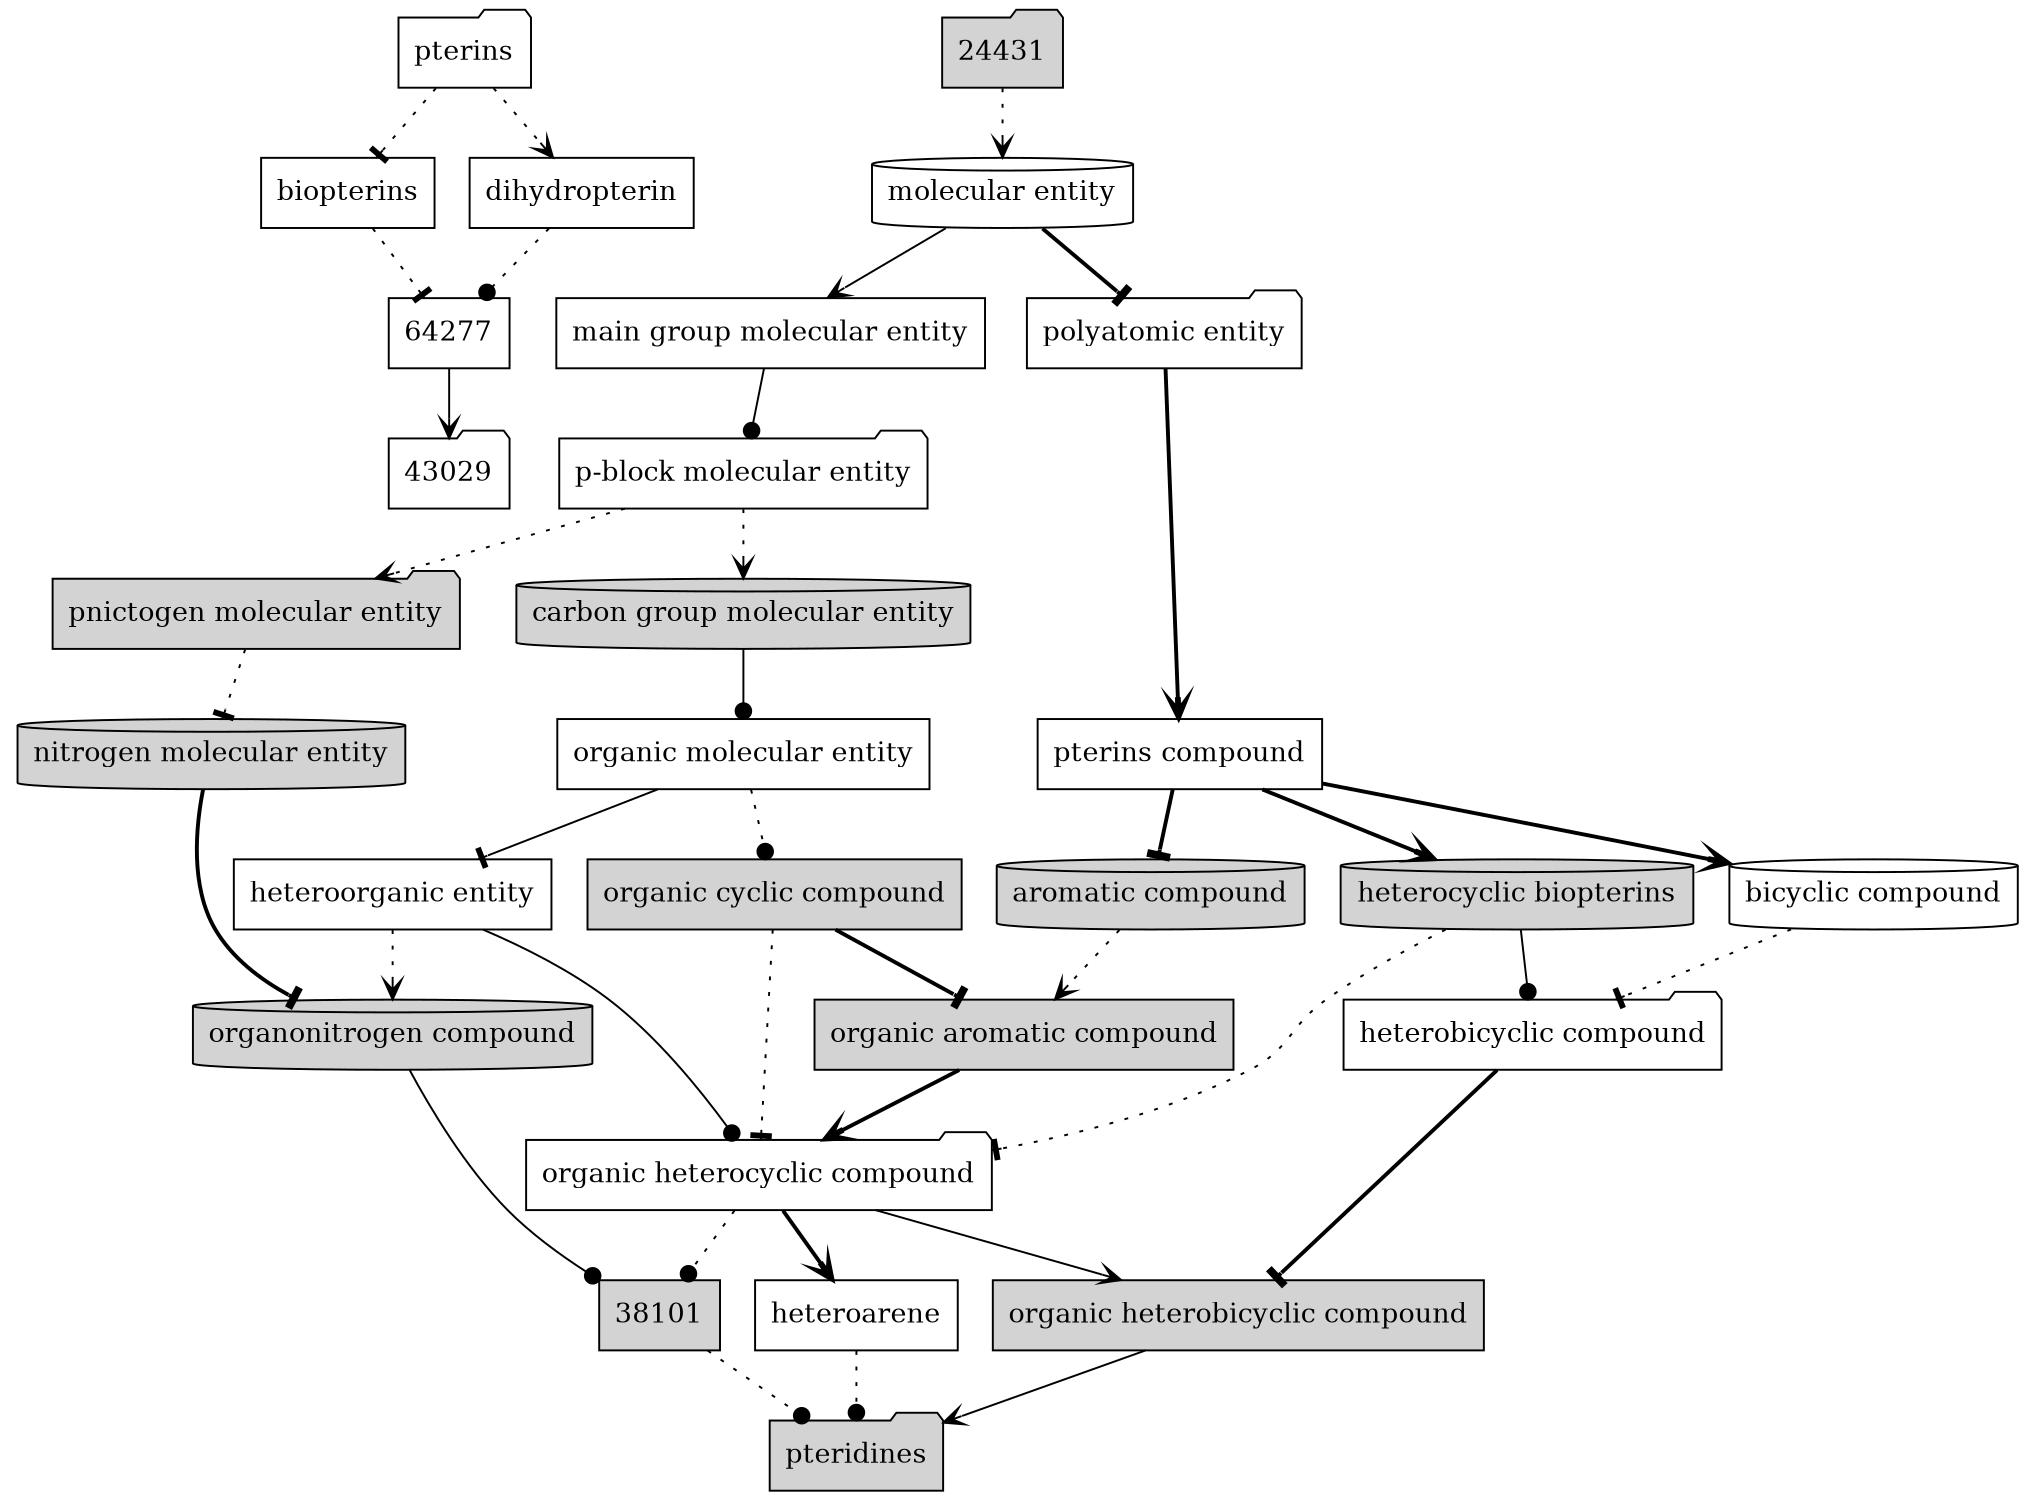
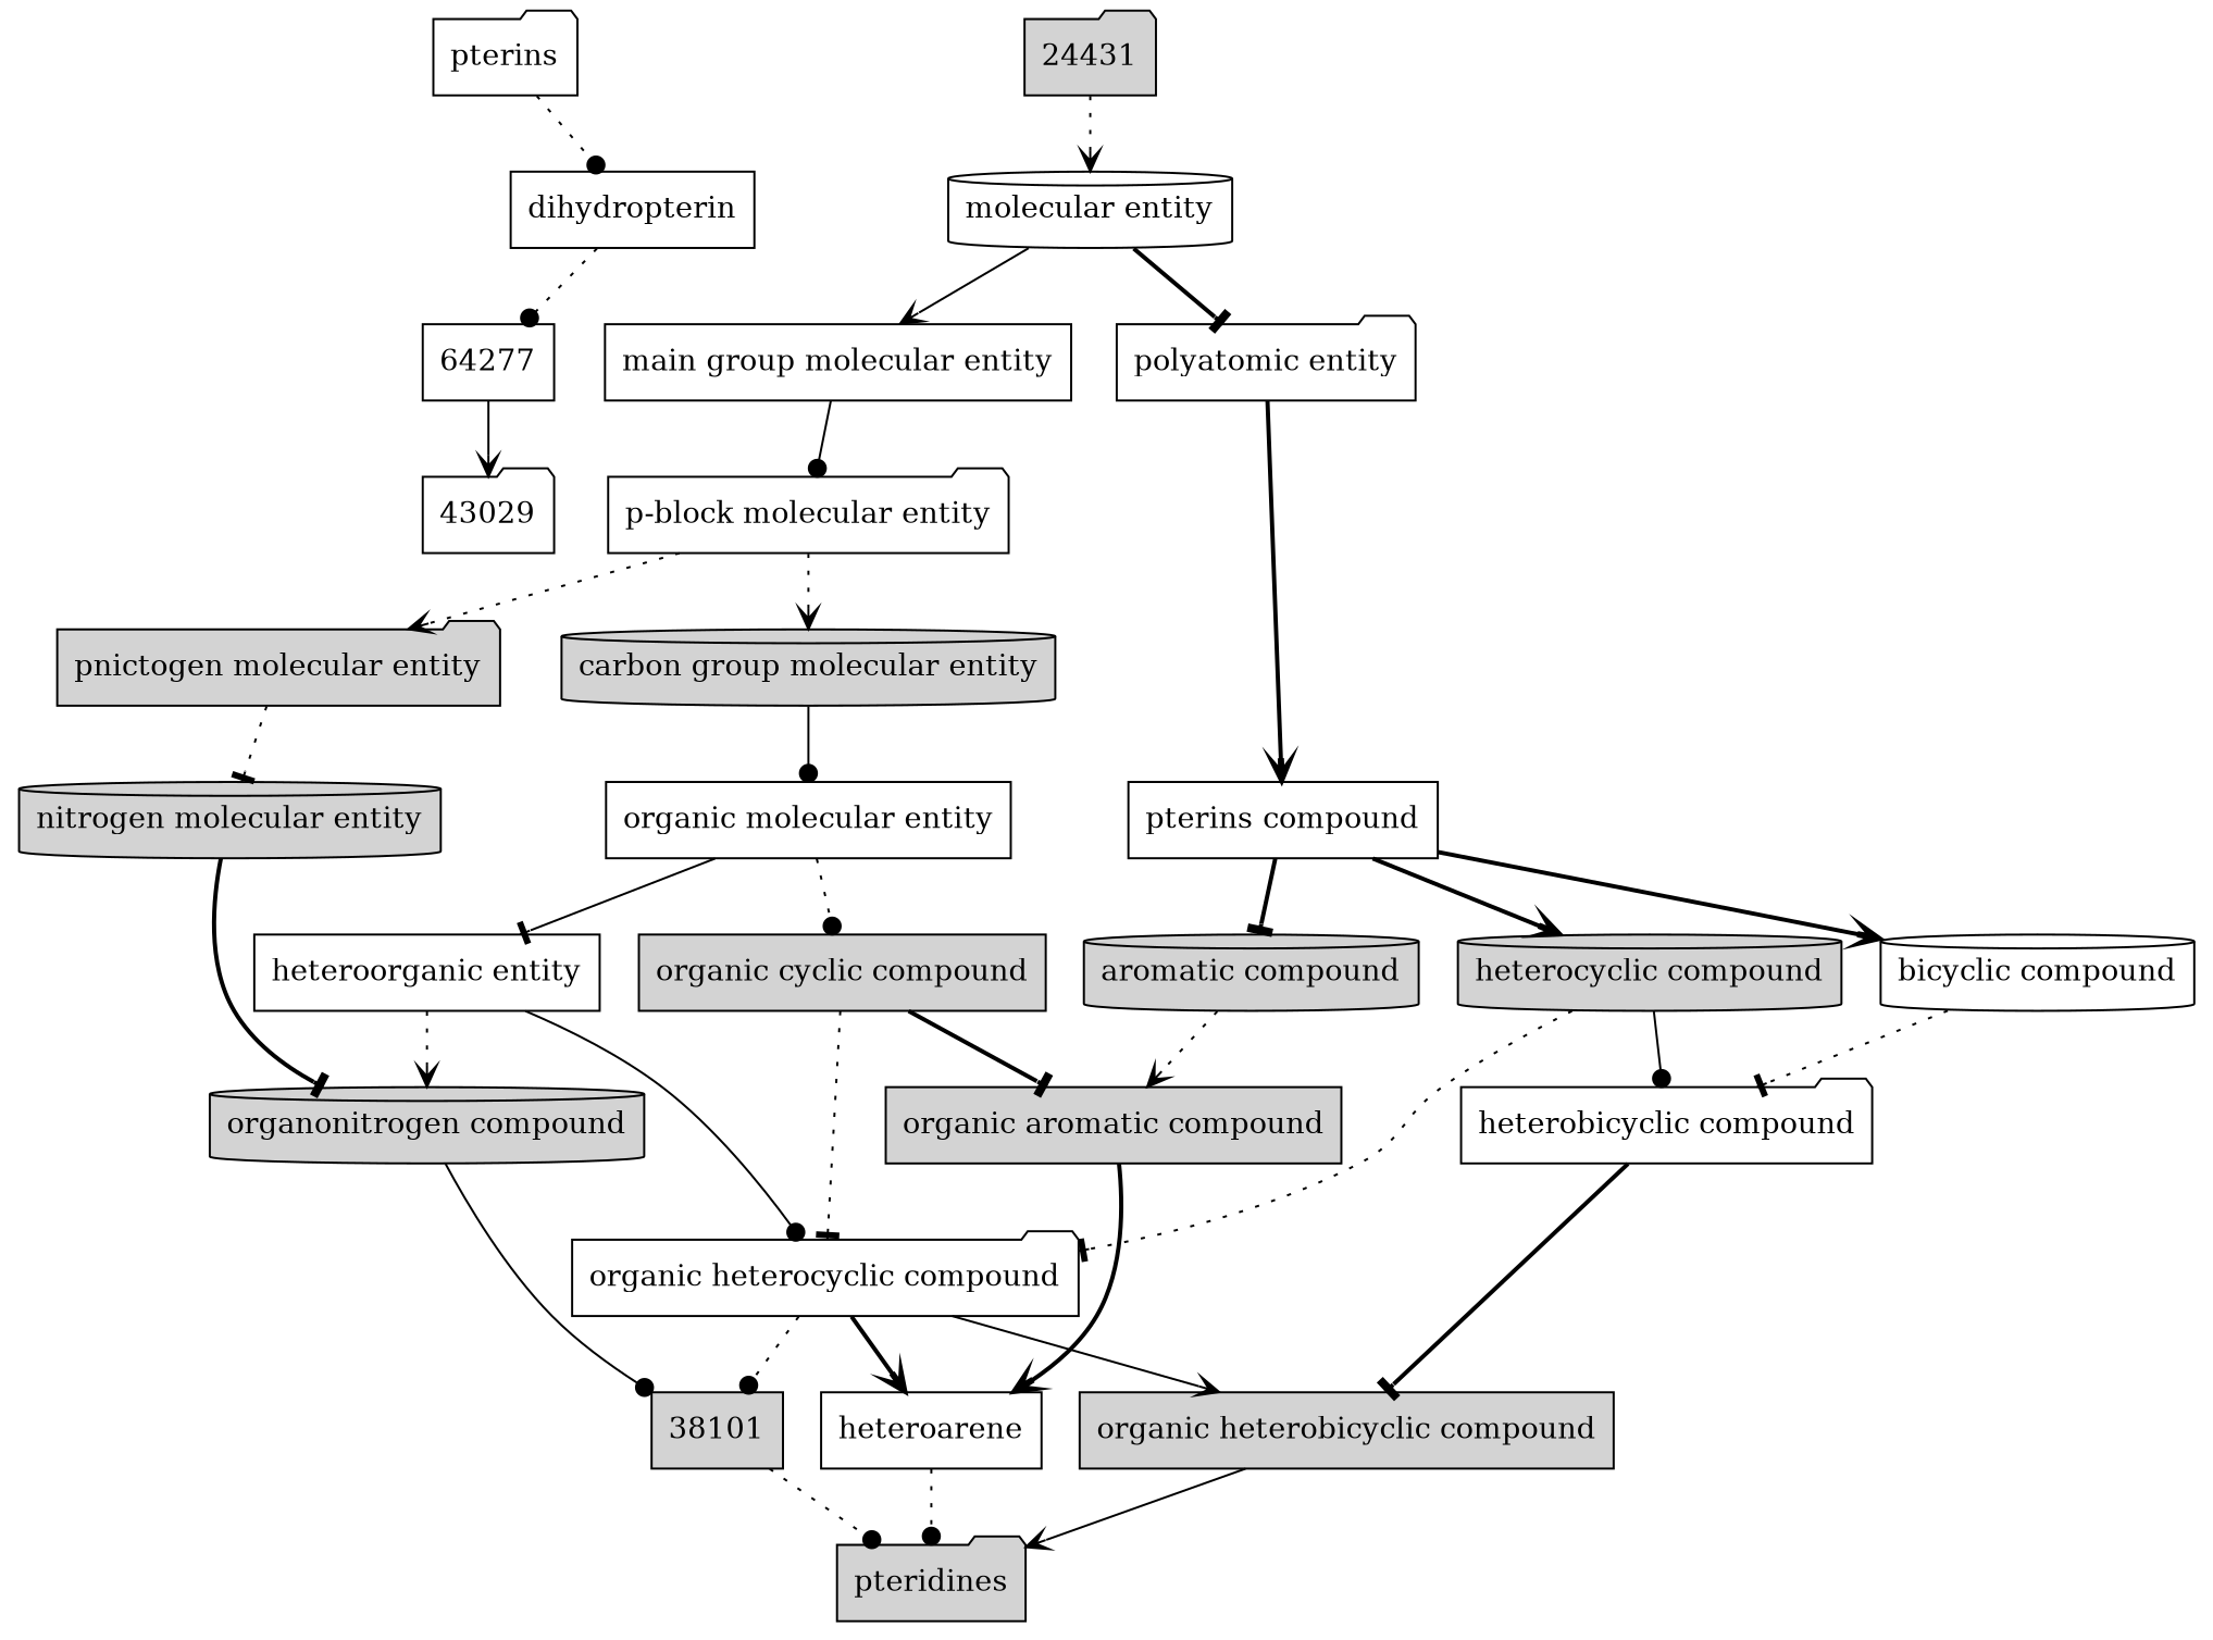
  digraph {
    node [fillcolor=white shape=box style=filled]
    edge [arrowhead=vee style=dotted]
    n1 [label=43029 shape=folder]
    n2 [label=64277]
-   n3 [label=biopterins]
    n4 [label=dihydropterin]
    n5 [label=pterins shape=folder]
    n6 [fillcolor=lightgrey label=pteridines shape=folder]
    n7 [fillcolor=lightgrey label=38101]
    n8 [label=heteroarene]
    n9 [fillcolor=lightgrey label="organic heterobicyclic compound"]
    n10 [label="organic heterocyclic compound" shape=folder]
    n11 [fillcolor=lightgrey label="organonitrogen compound" shape=cylinder]
    n12 [fillcolor=lightgrey label="organic aromatic compound"]
    n13 [label="heterobicyclic compound" shape=folder]
    n14 [label="heteroorganic entity"]
    n15 [fillcolor=lightgrey label="organic cyclic compound"]
-   n16 [fillcolor=lightgrey label="heterocyclic biopterins" shape=cylinder]
+   n16 [fillcolor=lightgrey label="heterocyclic compound" shape=cylinder]
    n17 [fillcolor=lightgrey label="nitrogen molecular entity" shape=cylinder]
    n18 [fillcolor=lightgrey label="aromatic compound" shape=cylinder]
    n19 [label="bicyclic compound" shape=cylinder]
    n20 [label="organic molecular entity"]
    n21 [label="pterins compound"]
    n22 [fillcolor=lightgrey label="pnictogen molecular entity" shape=folder]
    n23 [fillcolor=lightgrey label="carbon group molecular entity" shape=cylinder]
    n24 [label="polyatomic entity" shape=folder]
    n25 [label="p-block molecular entity" shape=folder]
    n26 [label="molecular entity" shape=cylinder]
    n27 [label="main group molecular entity"]
    n28 [fillcolor=lightgrey label=24431 shape=folder]
    n2 -> n1 [style=solid]
-   n3 -> n2 [arrowhead=tee]
    n4 -> n2 [arrowhead=dot]
-   n5 -> n3 [arrowhead=tee]
-   n5 -> n4
+   n5 -> n4 [arrowhead=dot]
    n7 -> n6 [arrowhead=dot]
    n8 -> n6 [arrowhead=dot]
    n9 -> n6 [style=solid]
    n10 -> n7 [arrowhead=dot]
    n10 -> n8 [style=bold]
    n10 -> n9 [style=solid]
    n11 -> n7 [arrowhead=dot style=solid]
-   n12 -> n10 [style=bold]
+   n12 -> n8 [style=bold]
    n13 -> n9 [arrowhead=tee style=bold]
    n14 -> n10 [arrowhead=dot style=solid]
    n14 -> n11
    n15 -> n10 [arrowhead=tee]
    n15 -> n12 [arrowhead=tee style=bold]
    n16 -> n10 [arrowhead=tee]
    n16 -> n13 [arrowhead=dot style=solid]
    n17 -> n11 [arrowhead=tee style=bold]
    n18 -> n12
    n19 -> n13 [arrowhead=tee]
    n20 -> n14 [arrowhead=tee style=solid]
    n20 -> n15 [arrowhead=dot]
    n21 -> n16 [style=bold]
    n21 -> n18 [arrowhead=tee style=bold]
    n21 -> n19 [style=bold]
    n22 -> n17 [arrowhead=tee]
    n23 -> n20 [arrowhead=dot style=solid]
    n24 -> n21 [style=bold]
    n25 -> n22
    n25 -> n23
    n26 -> n24 [arrowhead=tee style=bold]
    n26 -> n27 [style=solid]
    n27 -> n25 [arrowhead=dot style=solid]
    n28 -> n26
  }
